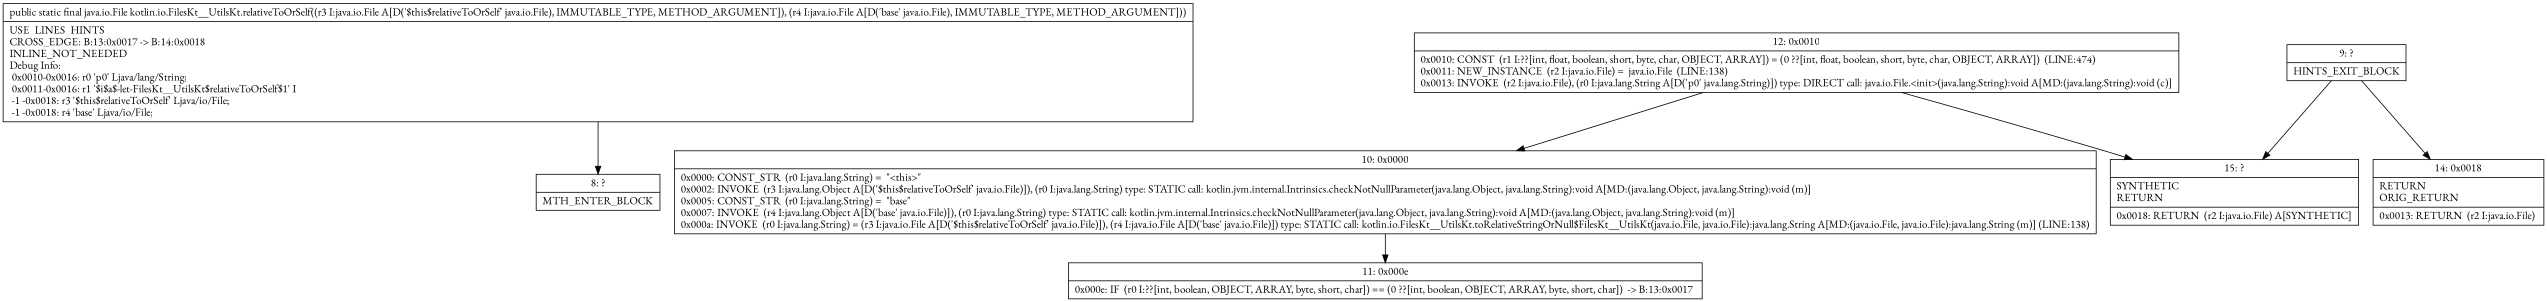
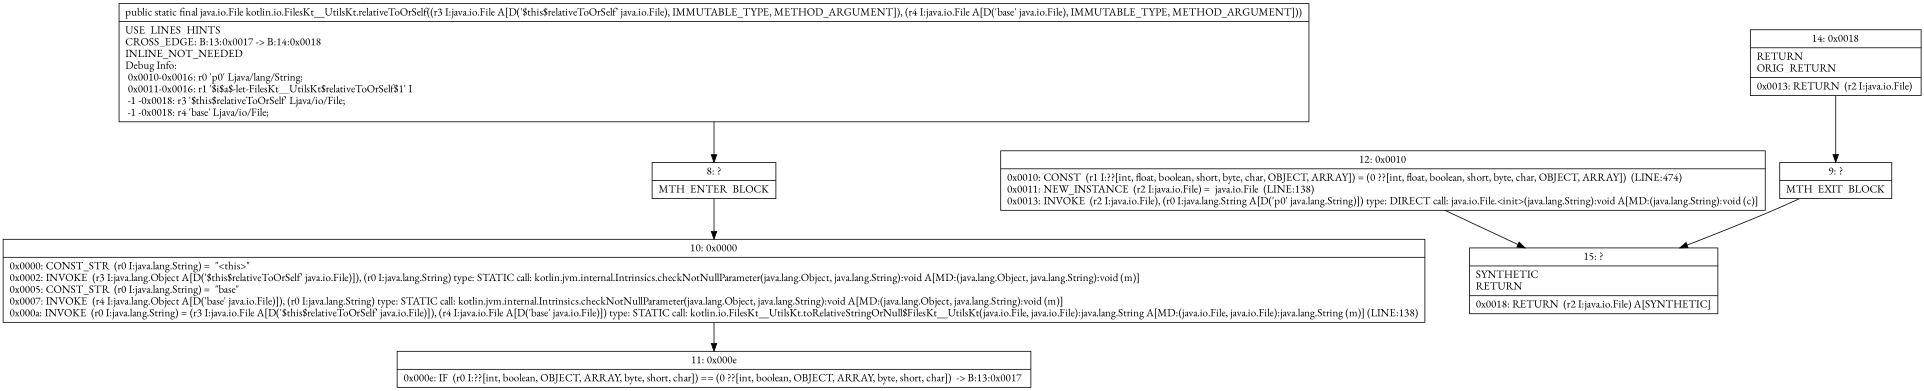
  digraph {
    fontname="EB Garamond"
    node [fontname="EB Garamond" shape=record]
    edge [fontname="EB Garamond"]
    n1 [label="{8\:\ ?|MTH_ENTER_BLOCK\l}"]
    n2 [label="{10\:\ 0x0000|0x0000: CONST_STR  (r0 I:java.lang.String) =  \"\<this\>\" \l0x0002: INVOKE  (r3 I:java.lang.Object A[D('$this$relativeToOrSelf' java.io.File)]), (r0 I:java.lang.String) type: STATIC call: kotlin.jvm.internal.Intrinsics.checkNotNullParameter(java.lang.Object, java.lang.String):void A[MD:(java.lang.Object, java.lang.String):void (m)]\l0x0005: CONST_STR  (r0 I:java.lang.String) =  \"base\" \l0x0007: INVOKE  (r4 I:java.lang.Object A[D('base' java.io.File)]), (r0 I:java.lang.String) type: STATIC call: kotlin.jvm.internal.Intrinsics.checkNotNullParameter(java.lang.Object, java.lang.String):void A[MD:(java.lang.Object, java.lang.String):void (m)]\l0x000a: INVOKE  (r0 I:java.lang.String) = (r3 I:java.io.File A[D('$this$relativeToOrSelf' java.io.File)]), (r4 I:java.io.File A[D('base' java.io.File)]) type: STATIC call: kotlin.io.FilesKt__UtilsKt.toRelativeStringOrNull$FilesKt__UtilsKt(java.io.File, java.io.File):java.lang.String A[MD:(java.io.File, java.io.File):java.lang.String (m)] (LINE:138)\l}"]
    n3 [label="{11\:\ 0x000e|0x000e: IF  (r0 I:??[int, boolean, OBJECT, ARRAY, byte, short, char]) == (0 ??[int, boolean, OBJECT, ARRAY, byte, short, char])  \-\> B:13:0x0017 \l}"]
    n4 [label="{12\:\ 0x0010|0x0010: CONST  (r1 I:??[int, float, boolean, short, byte, char, OBJECT, ARRAY]) = (0 ??[int, float, boolean, short, byte, char, OBJECT, ARRAY])  (LINE:474)\l0x0011: NEW_INSTANCE  (r2 I:java.io.File) =  java.io.File  (LINE:138)\l0x0013: INVOKE  (r2 I:java.io.File), (r0 I:java.lang.String A[D('p0' java.lang.String)]) type: DIRECT call: java.io.File.\<init\>(java.lang.String):void A[MD:(java.lang.String):void (c)]\l}"]
    n5 [label="{15\:\ ?|SYNTHETIC\lRETURN\l|0x0018: RETURN  (r2 I:java.io.File) A[SYNTHETIC]\l}"]
-   n6 [label="{9\:\ ?|HINTS_EXIT_BLOCK\l}"]
+   n6 [label="{9\:\ ?|MTH_EXIT_BLOCK\l}"]
    n7 [label="{14\:\ 0x0018|RETURN\lORIG_RETURN\l|0x0013: RETURN  (r2 I:java.io.File) \l}"]
    n8 [label="{public static final java.io.File kotlin.io.FilesKt__UtilsKt.relativeToOrSelf((r3 I:java.io.File A[D('$this$relativeToOrSelf' java.io.File), IMMUTABLE_TYPE, METHOD_ARGUMENT]), (r4 I:java.io.File A[D('base' java.io.File), IMMUTABLE_TYPE, METHOD_ARGUMENT]))  | USE_LINES_HINTS\lCROSS_EDGE: B:13:0x0017 \-\> B:14:0x0018\lINLINE_NOT_NEEDED\lDebug Info:\l  0x0010\-0x0016: r0 'p0' Ljava\/lang\/String;\l  0x0011\-0x0016: r1 '$i$a$\-let\-FilesKt__UtilsKt$relativeToOrSelf$1' I\l  \-1 \-0x0018: r3 '$this$relativeToOrSelf' Ljava\/io\/File;\l  \-1 \-0x0018: r4 'base' Ljava\/io\/File;\l}"]
-   n4 -> n2
+   n1 -> n2
    n2 -> n3
    n4 -> n5
    n6 -> n5
-   n6 -> n7
+   n7 -> n6
    n8 -> n1
  }
